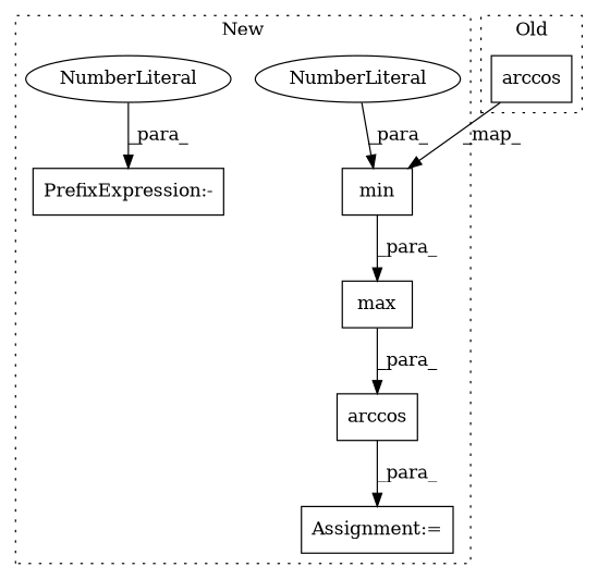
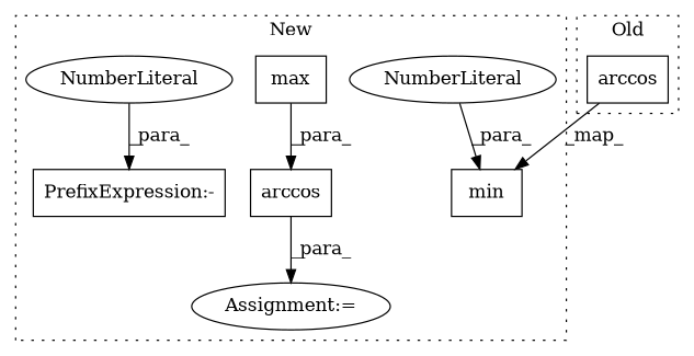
  digraph {
    node [a=32 l="4,1" shape=box]
    n1 [label=min s="938,956"]
    n2 [a=34 l=3 label=NumberLiteral s=953 shape=ellipse]
    n3 [label=max s="934,962"]
-   n4 [a=7 l=1 label="Assignment:=" s=1018]
+   n4 [a=7 l=1 label="Assignment:=" s=1018 shape=ellipse]
    n5 [a=38 l=1 label="PrefixExpression:-" s=958]
    n6 [a=34 l=3 label=NumberLiteral s=959 shape=ellipse]
    n7 [l="7,1" label=arccos s="1026,1038"]
    n8 [l="7,1" label=arccos s="915,932"]
    subgraph cluster_1 {
      label=New
      style=dotted
      n1
      n2
      n3
      n4
      n5
      n6
      n7
    }
    subgraph cluster_2 {
      label=Old
      style=dotted
      n8
    }
-   n1 -> n3 [label=_para_]
    n2 -> n1 [label=_para_]
    n3 -> n7 [label=_para_]
    n6 -> n5 [label=_para_]
    n7 -> n4 [label=_para_]
    n8 -> n1 [label=_map_]
  }
